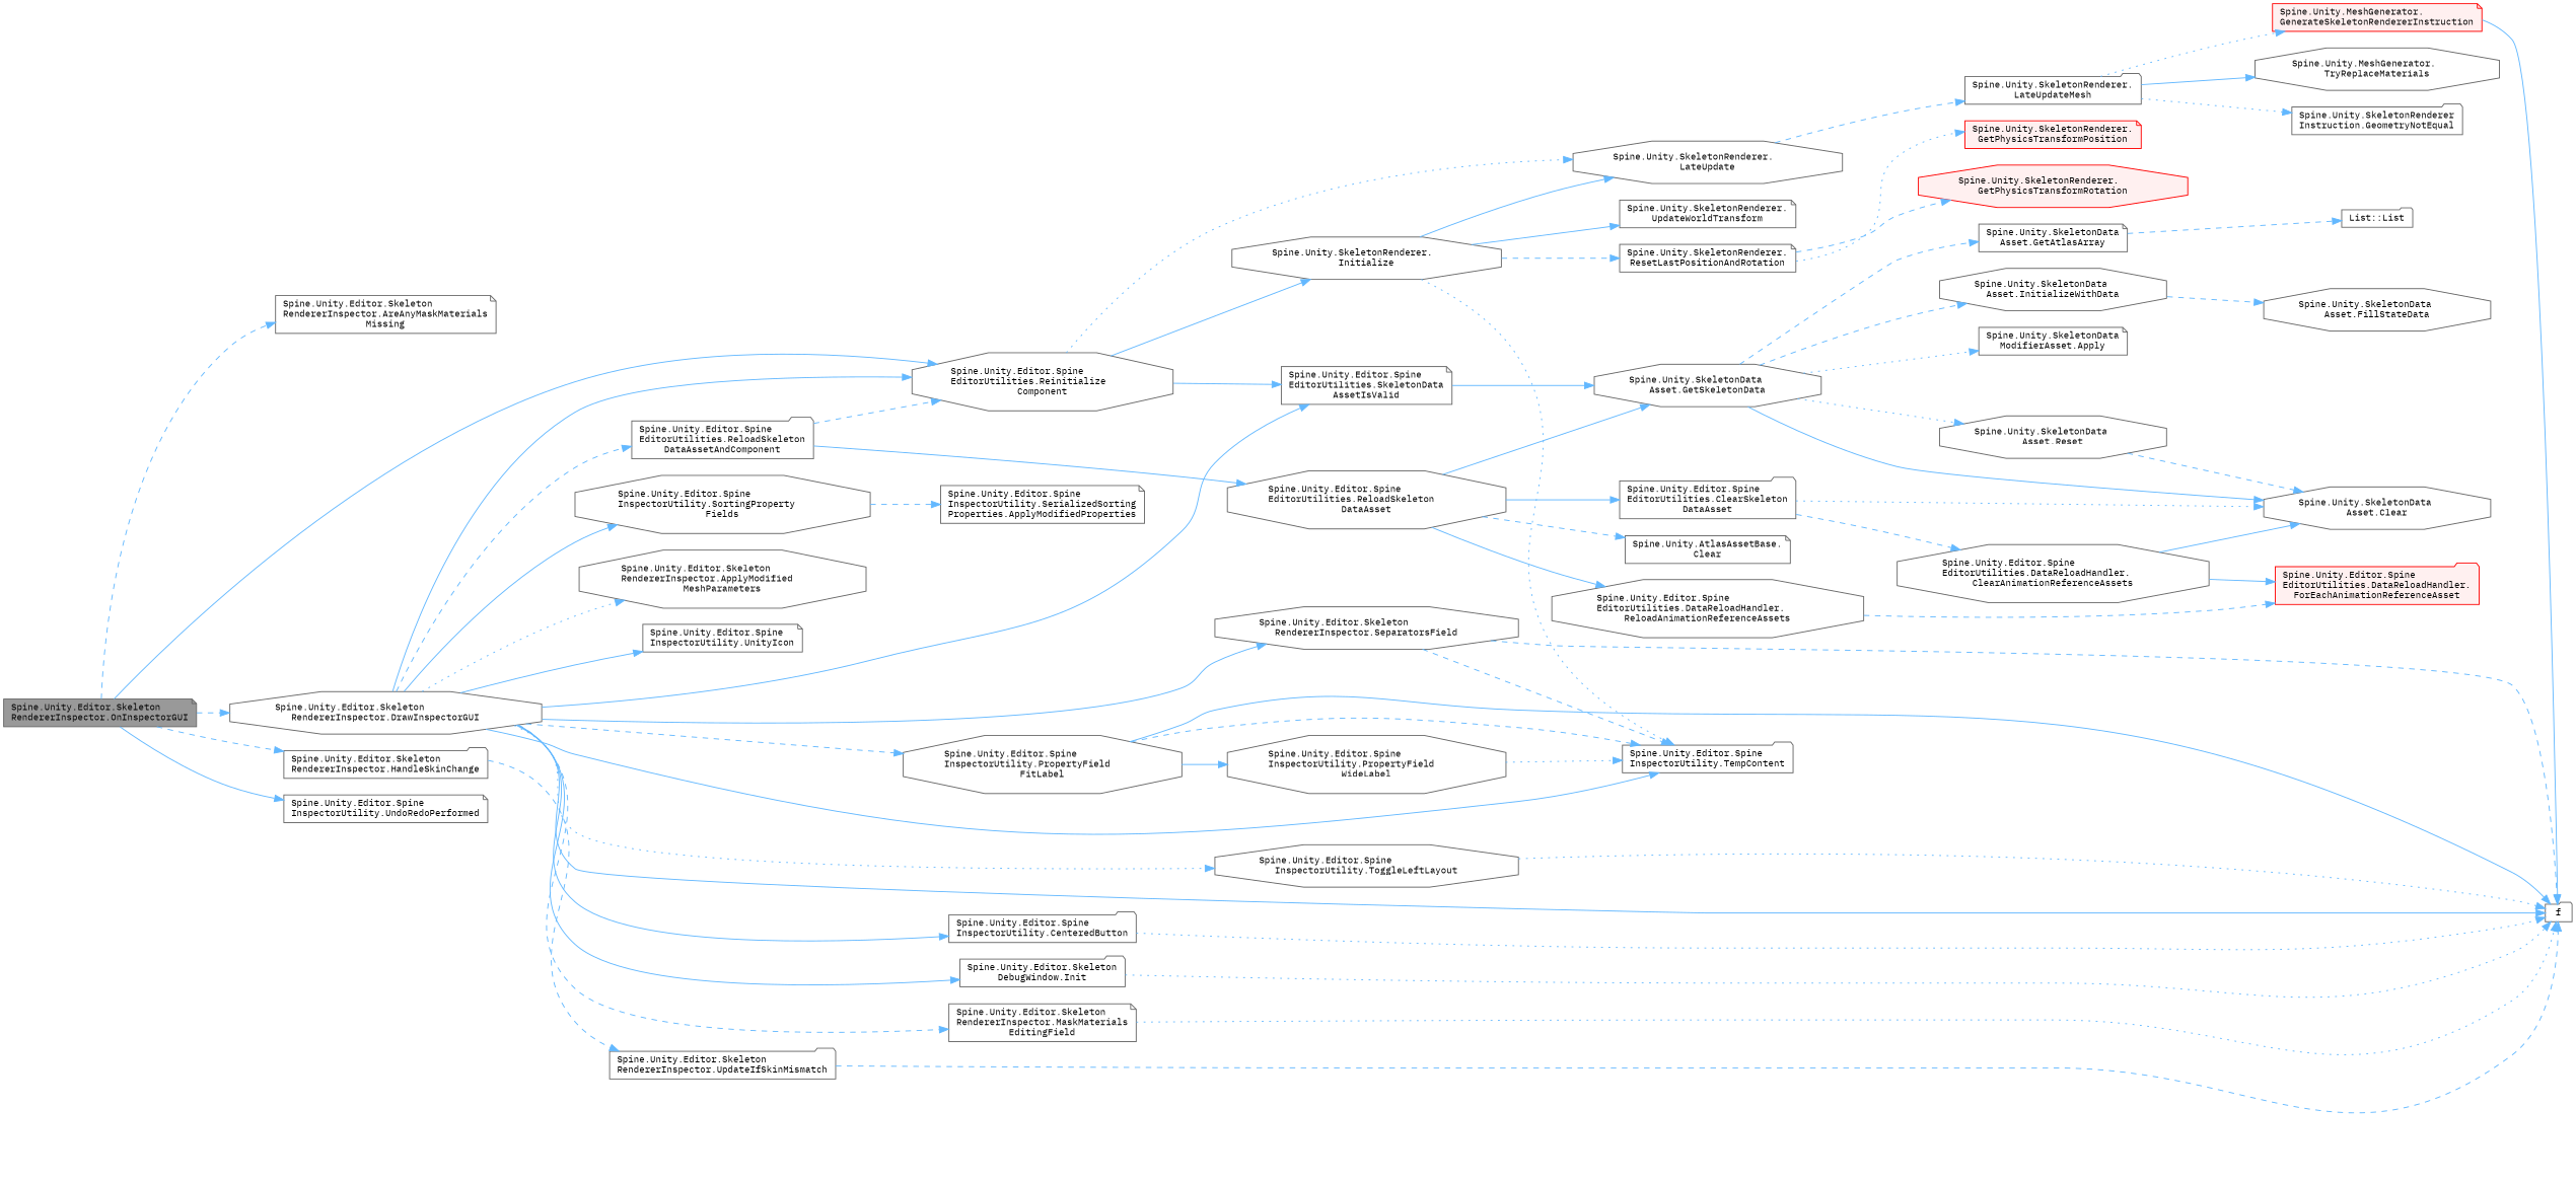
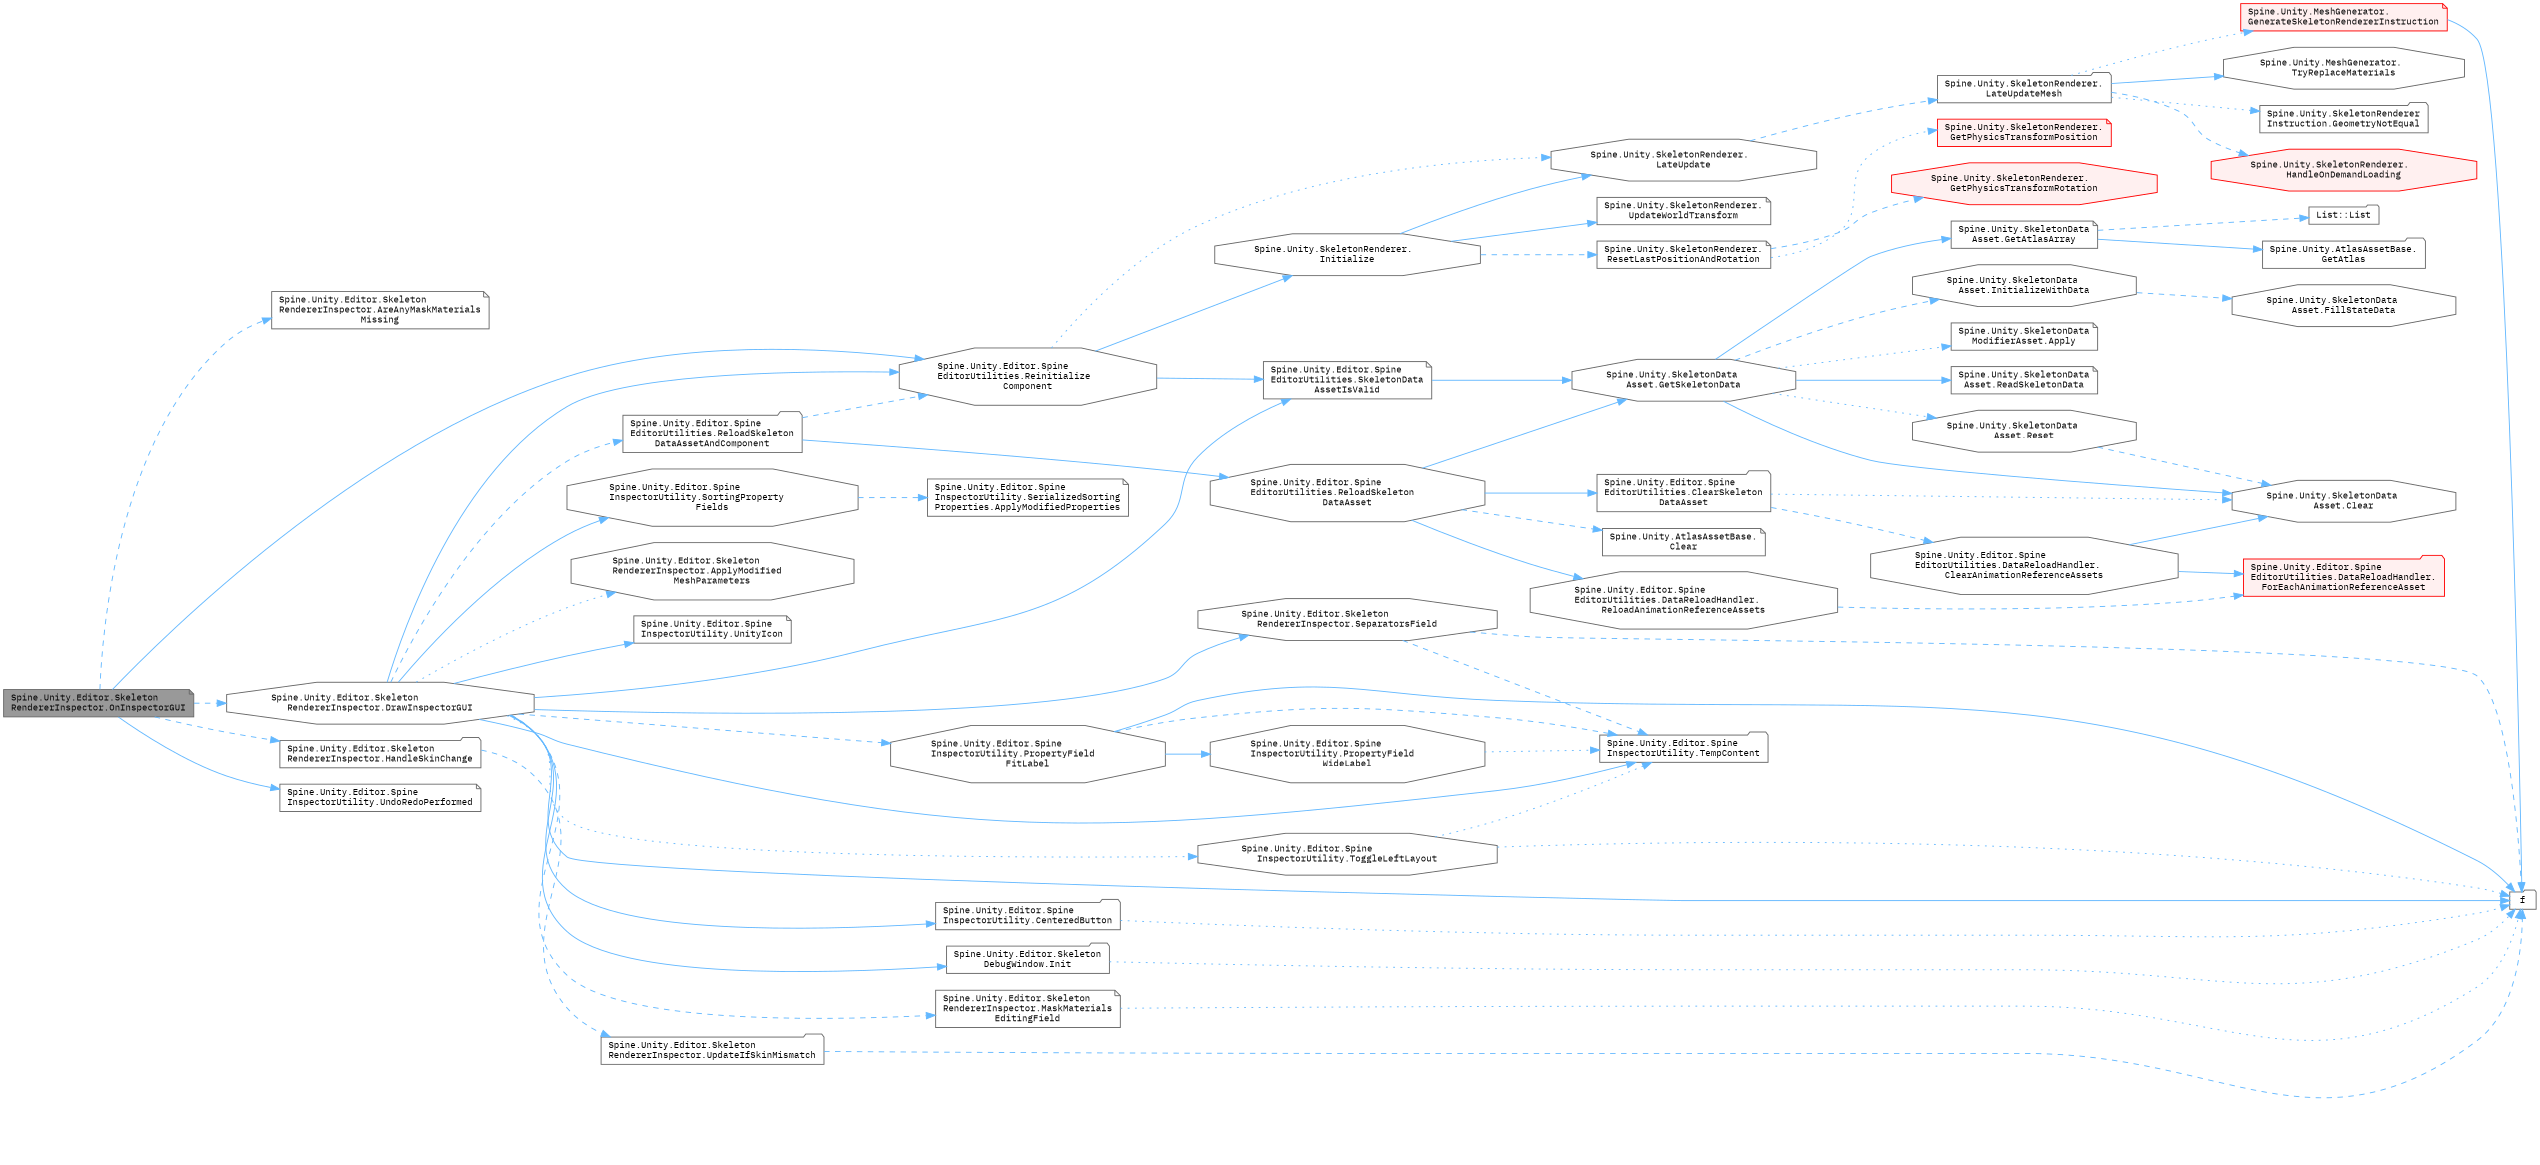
  digraph {
    fontname="IBM Plex Mono"
    rankdir=LR
    node [color=grey40 fillcolor=white fontname="IBM Plex Mono" fontsize=10 shape=octagon style=filled]
    edge [color=steelblue1 fontname="IBM Plex Mono" fontsize=10 labelfontname=Helvetica labelfontsize=10 style=solid]
    n1 [color=gray40 fillcolor=grey60 fontcolor=black height=0.2 label="Spine.Unity.Editor.Skeleton\lRendererInspector.OnInspectorGUI" shape=note width=0.4]
    n2 [height=0.2 label="Spine.Unity.Editor.Skeleton\lRendererInspector.AreAnyMaskMaterials\lMissing" shape=note width=0.4]
    n3 [height=0.2 label="Spine.Unity.Editor.Skeleton\lRendererInspector.DrawInspectorGUI" width=0.4]
    n4 [height=0.2 label="Spine.Unity.Editor.Spine\lEditorUtilities.Reinitialize\lComponent" width=0.4]
    n5 [height=0.2 label="Spine.Unity.Editor.Skeleton\lRendererInspector.HandleSkinChange" shape=folder width=0.4]
    n6 [height=0.2 label="Spine.Unity.Editor.Spine\lInspectorUtility.UndoRedoPerformed" shape=note width=0.4]
    n7 [height=0.2 label="Spine.Unity.Editor.Skeleton\lRendererInspector.ApplyModified\lMeshParameters" width=0.4]
    n8 [height=0.2 label="Spine.Unity.Editor.Spine\lInspectorUtility.CenteredButton" shape=folder width=0.4]
    n9 [height=0.2 label=f shape=folder width=0.4]
    n10 [height=0.2 label="Spine.Unity.Editor.Skeleton\lDebugWindow.Init" shape=folder width=0.4]
    n11 [height=0.2 label="Spine.Unity.Editor.Skeleton\lRendererInspector.MaskMaterials\lEditingField" shape=note width=0.4]
    n12 [height=0.2 label="Spine.Unity.Editor.Spine\lInspectorUtility.PropertyField\lFitLabel" width=0.4]
    n13 [height=0.2 label="Spine.Unity.Editor.Spine\lInspectorUtility.TempContent" shape=folder width=0.4]
    n14 [height=0.2 label="Spine.Unity.Editor.Spine\lEditorUtilities.SkeletonData\lAssetIsValid" shape=note width=0.4]
    n15 [height=0.2 label="Spine.Unity.Editor.Spine\lEditorUtilities.ReloadSkeleton\lDataAssetAndComponent" shape=folder width=0.4]
    n16 [height=0.2 label="Spine.Unity.Editor.Skeleton\lRendererInspector.SeparatorsField" width=0.4]
    n17 [height=0.2 label="Spine.Unity.Editor.Spine\lInspectorUtility.SortingProperty\lFields" width=0.4]
    n18 [height=0.2 label="Spine.Unity.Editor.Spine\lInspectorUtility.ToggleLeftLayout" width=0.4]
    n19 [height=0.2 label="Spine.Unity.Editor.Spine\lInspectorUtility.UnityIcon" shape=note width=0.4]
    n20 [height=0.2 label="Spine.Unity.SkeletonRenderer.\lInitialize" width=0.4]
    n21 [height=0.2 label="Spine.Unity.SkeletonRenderer.\lLateUpdate" width=0.4]
    n22 [height=0.2 label="Spine.Unity.Editor.Skeleton\lRendererInspector.UpdateIfSkinMismatch" shape=folder width=0.4]
    n23 [height=0.2 label="Spine.Unity.Editor.Spine\lInspectorUtility.PropertyField\lWideLabel" width=0.4]
    n24 [height=0.2 label="Spine.Unity.SkeletonData\lAsset.GetSkeletonData" width=0.4]
    n25 [height=0.2 label="Spine.Unity.Editor.Spine\lEditorUtilities.ReloadSkeleton\lDataAsset" width=0.4]
    n26 [height=0.2 label="Spine.Unity.Editor.Spine\lInspectorUtility.SerializedSorting\lProperties.ApplyModifiedProperties" shape=note width=0.4]
    n27 [height=0.2 label="Spine.Unity.SkeletonRenderer.\lResetLastPositionAndRotation" shape=note width=0.4]
    n28 [height=0.2 label="Spine.Unity.SkeletonRenderer.\lUpdateWorldTransform" shape=note width=0.4]
    n29 [height=0.2 label="Spine.Unity.SkeletonRenderer.\lLateUpdateMesh" shape=folder width=0.4]
    n30 [color=red fillcolor="#FFF0F0" height=0.2 label="Spine.Unity.SkeletonRenderer.\lGetPhysicsTransformPosition" shape=note width=0.4]
    n31 [color=red fillcolor="#FFF0F0" height=0.2 label="Spine.Unity.SkeletonRenderer.\lGetPhysicsTransformRotation" width=0.4]
    n32 [color=red fillcolor="#FFF0F0" height=0.2 label="Spine.Unity.MeshGenerator.\lGenerateSkeletonRendererInstruction" shape=note width=0.4]
    n33 [height=0.2 label="Spine.Unity.SkeletonRenderer\lInstruction.GeometryNotEqual" shape=folder width=0.4]
+   n34 [color=red fillcolor="#FFF0F0" height=0.2 label="Spine.Unity.SkeletonRenderer.\lHandleOnDemandLoading" width=0.4]
    n35 [height=0.2 label="Spine.Unity.MeshGenerator.\lTryReplaceMaterials" width=0.4]
    n36 [height=0.2 label="Spine.Unity.SkeletonData\lModifierAsset.Apply" shape=note width=0.4]
    n37 [height=0.2 label="Spine.Unity.SkeletonData\lAsset.Clear" width=0.4]
    n38 [height=0.2 label="Spine.Unity.SkeletonData\lAsset.GetAtlasArray" shape=note width=0.4]
    n39 [height=0.2 label="Spine.Unity.SkeletonData\lAsset.InitializeWithData" width=0.4]
+   n40 [height=0.2 label="Spine.Unity.SkeletonData\lAsset.ReadSkeletonData" shape=note width=0.4]
    n41 [height=0.2 label="Spine.Unity.SkeletonData\lAsset.Reset" width=0.4]
+   n42 [height=0.2 label="Spine.Unity.AtlasAssetBase.\lGetAtlas" shape=folder width=0.4]
    n43 [height=0.2 label="List::List" shape=folder width=0.4]
    n44 [height=0.2 label="Spine.Unity.SkeletonData\lAsset.FillStateData" width=0.4]
    n45 [height=0.2 label="Spine.Unity.AtlasAssetBase.\lClear" shape=note width=0.4]
    n46 [height=0.2 label="Spine.Unity.Editor.Spine\lEditorUtilities.ClearSkeleton\lDataAsset" shape=folder width=0.4]
    n47 [height=0.2 label="Spine.Unity.Editor.Spine\lEditorUtilities.DataReloadHandler.\lReloadAnimationReferenceAssets" width=0.4]
    n48 [height=0.2 label="Spine.Unity.Editor.Spine\lEditorUtilities.DataReloadHandler.\lClearAnimationReferenceAssets" width=0.4]
    n49 [color=red fillcolor="#FFF0F0" height=0.2 label="Spine.Unity.Editor.Spine\lEditorUtilities.DataReloadHandler.\lForEachAnimationReferenceAsset" shape=folder width=0.4]
    n1 -> n2 [style=dashed]
    n1 -> n3 [style=dashed]
    n1 -> n4
    n1 -> n5 [style=dashed]
    n1 -> n6
    n3 -> n4
    n3 -> n7 [style=dotted]
    n3 -> n8
    n3 -> n9
    n3 -> n10
    n3 -> n11 [style=dashed]
    n3 -> n12 [style=dashed]
    n3 -> n13
    n3 -> n14
    n3 -> n15 [style=dashed]
    n3 -> n16
    n3 -> n17
    n3 -> n18 [style=dotted]
    n3 -> n19
    n4 -> n14
    n4 -> n20
    n4 -> n21 [style=dotted]
    n5 -> n22 [style=dashed]
    n8 -> n9 [style=dotted]
    n10 -> n9 [style=dotted]
    n11 -> n9 [style=dotted]
    n12 -> n9
    n12 -> n13 [style=dashed]
    n12 -> n23
    n14 -> n24
    n15 -> n4 [style=dashed]
    n15 -> n25
    n16 -> n9 [style=dashed]
    n16 -> n13 [style=dashed]
    n17 -> n26 [style=dashed]
    n18 -> n9 [style=dotted]
-   n20 -> n13 [style=dotted]
+   n18 -> n13 [style=dotted]
    n20 -> n21
    n20 -> n27 [style=dashed]
    n20 -> n28
    n21 -> n29 [style=dashed]
    n22 -> n9 [style=dashed]
    n23 -> n13 [style=dotted]
    n24 -> n36 [style=dotted]
    n24 -> n37
-   n24 -> n38 [style=dashed]
+   n24 -> n38
    n24 -> n39 [style=dashed]
+   n24 -> n40
    n24 -> n41 [style=dotted]
    n25 -> n24
    n25 -> n45 [style=dashed]
    n25 -> n46
    n25 -> n47
    n27 -> n30 [style=dotted]
    n27 -> n31 [style=dashed]
    n29 -> n32 [style=dotted]
    n29 -> n33 [style=dotted]
+   n29 -> n34 [style=dashed]
    n29 -> n35
    n32 -> n9
+   n38 -> n42
    n38 -> n43 [style=dashed]
    n39 -> n44 [style=dashed]
    n41 -> n37 [style=dashed]
    n46 -> n37 [style=dotted]
    n46 -> n48 [style=dashed]
    n47 -> n49 [style=dashed]
    n48 -> n37
    n48 -> n49
  }
